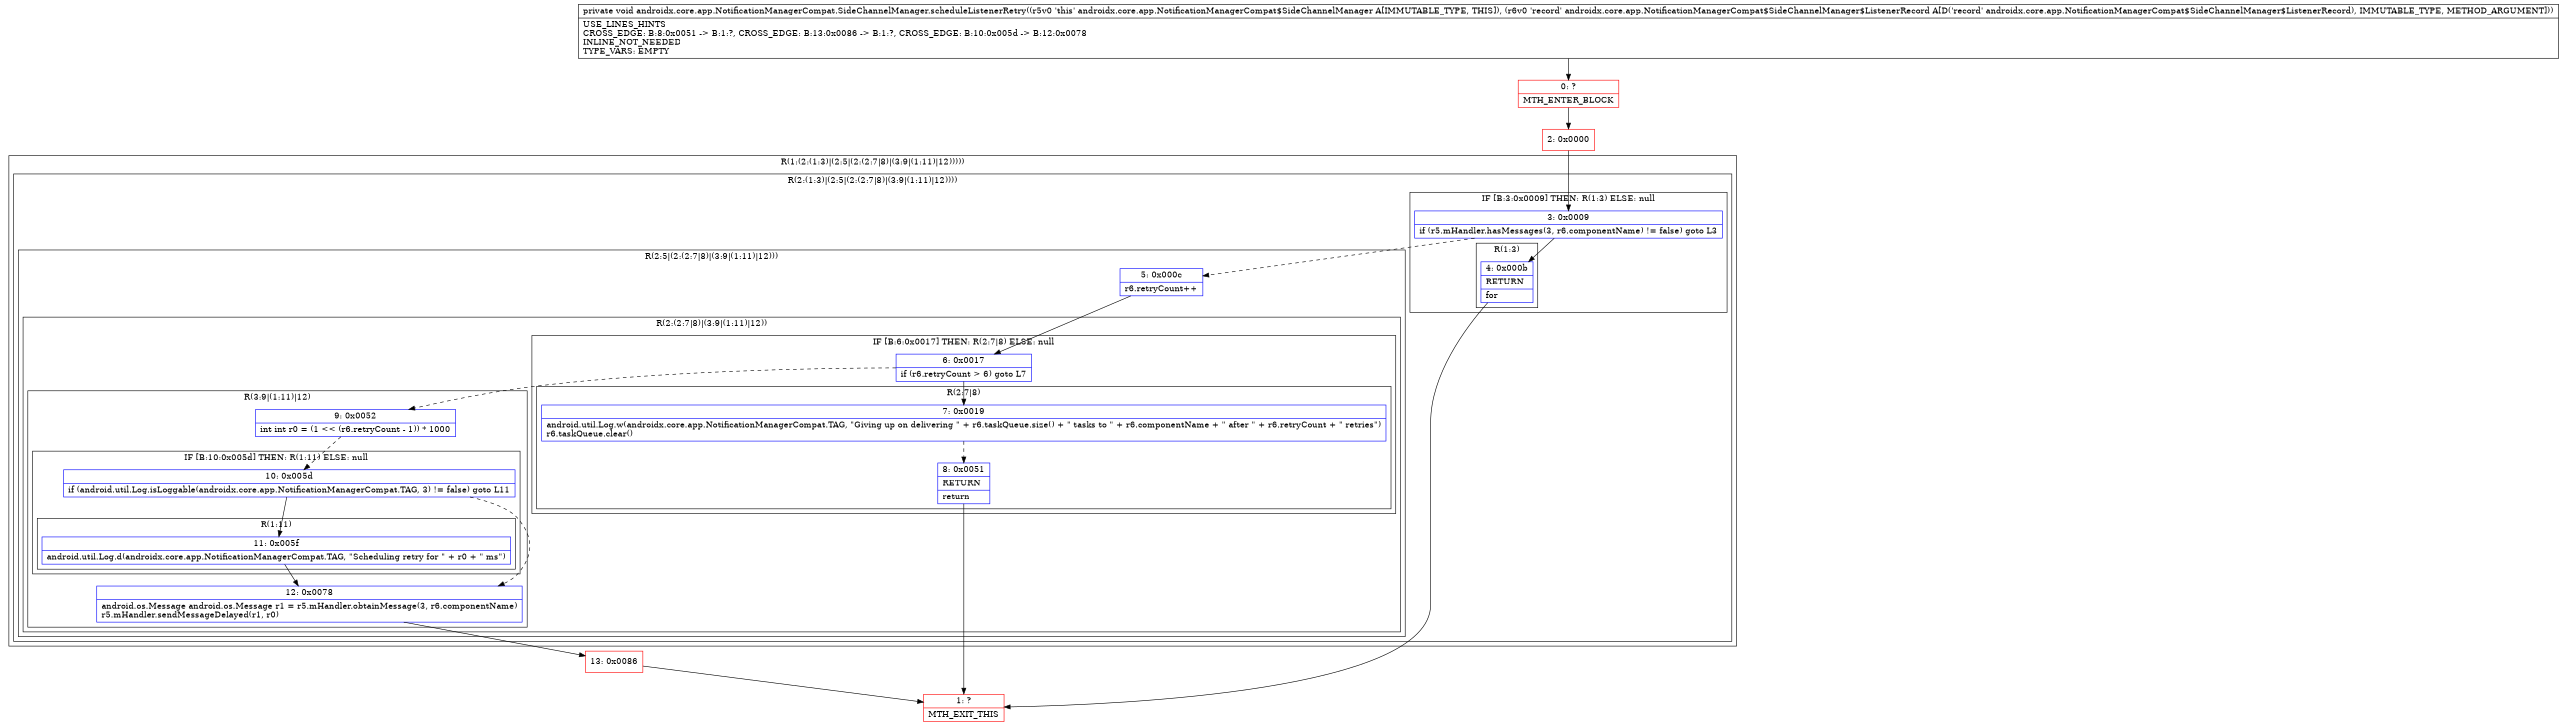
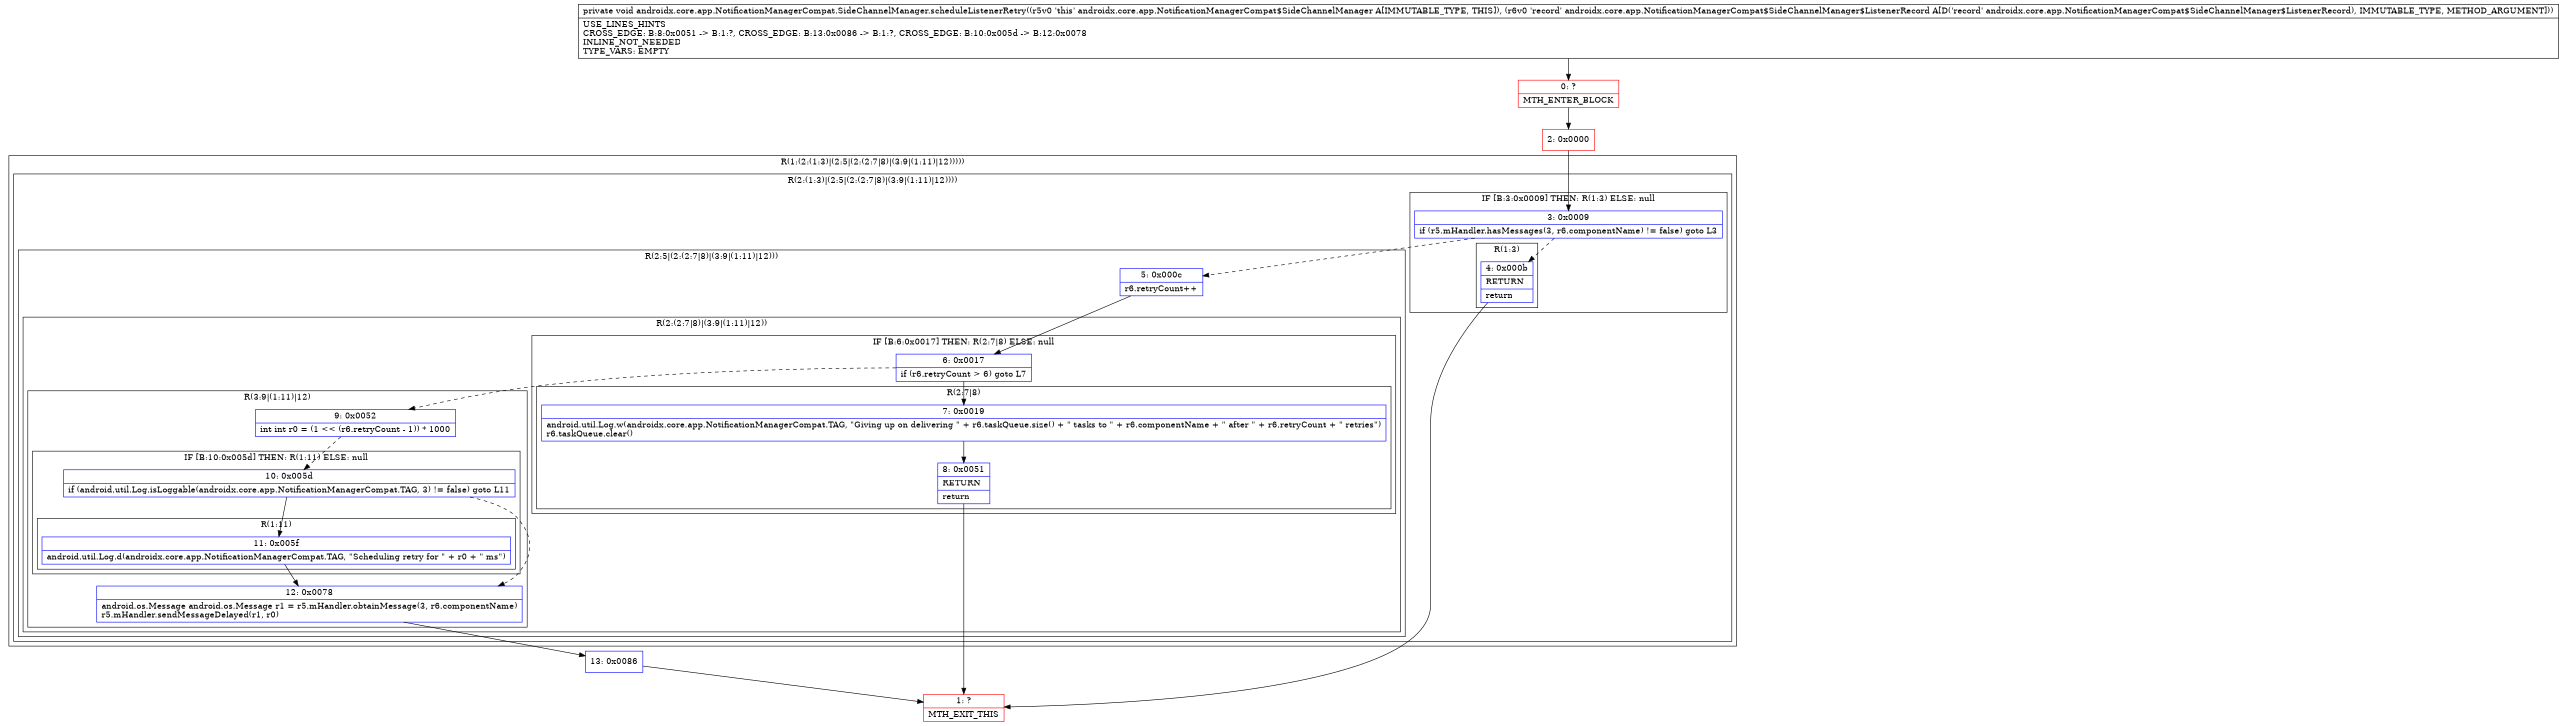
  digraph {
    node [color=blue shape=record]
-   n1 [label="{4\:\ 0x000b|RETURN\l|for\l}"]
+   n1 [label="{4\:\ 0x000b|RETURN\l|return\l}"]
    n2 [label="{3\:\ 0x0009|if (r5.mHandler.hasMessages(3, r6.componentName) != false) goto L3\l}"]
    n3 [label="{7\:\ 0x0019|android.util.Log.w(androidx.core.app.NotificationManagerCompat.TAG, \"Giving up on delivering \" + r6.taskQueue.size() + \" tasks to \" + r6.componentName + \" after \" + r6.retryCount + \" retries\")\lr6.taskQueue.clear()\l}"]
    n4 [label="{8\:\ 0x0051|RETURN\l|return\l}"]
    n5 [label="{6\:\ 0x0017|if (r6.retryCount \> 6) goto L7\l}"]
    n6 [label="{11\:\ 0x005f|android.util.Log.d(androidx.core.app.NotificationManagerCompat.TAG, \"Scheduling retry for \" + r0 + \" ms\")\l}"]
    n7 [label="{10\:\ 0x005d|if (android.util.Log.isLoggable(androidx.core.app.NotificationManagerCompat.TAG, 3) != false) goto L11\l}"]
    n8 [label="{9\:\ 0x0052|int int r0 = (1 \<\< (r6.retryCount \- 1)) * 1000\l}"]
    n9 [label="{12\:\ 0x0078|android.os.Message android.os.Message r1 = r5.mHandler.obtainMessage(3, r6.componentName)\lr5.mHandler.sendMessageDelayed(r1, r0)\l}"]
    n10 [label="{5\:\ 0x000c|r6.retryCount++\l}"]
    n11 [color=red label="{1\:\ ?|MTH_EXIT_THIS\l}"]
-   n12 [color=red label="{13\:\ 0x0086}"]
+   n12 [label="{13\:\ 0x0086}"]
    n13 [color=red label="{0\:\ ?|MTH_ENTER_BLOCK\l}"]
    n14 [color=red label="{2\:\ 0x0000}"]
    n15 [label="{private void androidx.core.app.NotificationManagerCompat.SideChannelManager.scheduleListenerRetry((r5v0 'this' androidx.core.app.NotificationManagerCompat$SideChannelManager A[IMMUTABLE_TYPE, THIS]), (r6v0 'record' androidx.core.app.NotificationManagerCompat$SideChannelManager$ListenerRecord A[D('record' androidx.core.app.NotificationManagerCompat$SideChannelManager$ListenerRecord), IMMUTABLE_TYPE, METHOD_ARGUMENT]))  | USE_LINES_HINTS\lCROSS_EDGE: B:8:0x0051 \-\> B:1:?, CROSS_EDGE: B:13:0x0086 \-\> B:1:?, CROSS_EDGE: B:10:0x005d \-\> B:12:0x0078\lINLINE_NOT_NEEDED\lTYPE_VARS: EMPTY\l}" color=""]
    subgraph cluster_1 {
      label="R(1:(2:(1:3)|(2:5|(2:(2:7|8)|(3:9|(1:11)|12)))))"
      subgraph cluster_2 {
        label="R(2:(1:3)|(2:5|(2:(2:7|8)|(3:9|(1:11)|12))))"
        subgraph cluster_3 {
          label="IF [B:3:0x0009] THEN: R(1:3) ELSE: null"
          n2
          subgraph cluster_4 {
            label="R(1:3)"
            n1
          }
        }
        subgraph cluster_5 {
          label="R(2:5|(2:(2:7|8)|(3:9|(1:11)|12)))"
          n10
          subgraph cluster_6 {
            label="R(2:(2:7|8)|(3:9|(1:11)|12))"
            subgraph cluster_7 {
              label="IF [B:6:0x0017] THEN: R(2:7|8) ELSE: null"
              n5
              subgraph cluster_8 {
                label="R(2:7|8)"
                n3
                n4
              }
            }
            subgraph cluster_9 {
              label="R(3:9|(1:11)|12)"
              n8
              n9
              subgraph cluster_10 {
                label="IF [B:10:0x005d] THEN: R(1:11) ELSE: null"
                n7
                subgraph cluster_11 {
                  label="R(1:11)"
                  n6
                }
              }
            }
          }
        }
      }
    }
    n1 -> n11
-   n2 -> n1
+   n2 -> n1 [style=dashed]
    n2 -> n10 [style=dashed]
-   n3 -> n4 [style=dashed]
+   n3 -> n4
    n4 -> n11
    n5 -> n3
    n5 -> n8 [style=dashed]
    n6 -> n9
    n7 -> n6
    n7 -> n9 [style=dashed]
    n8 -> n7 [style=dashed]
    n9 -> n12
    n10 -> n5
    n12 -> n11
    n13 -> n14
    n14 -> n2
    n15 -> n13
  }
